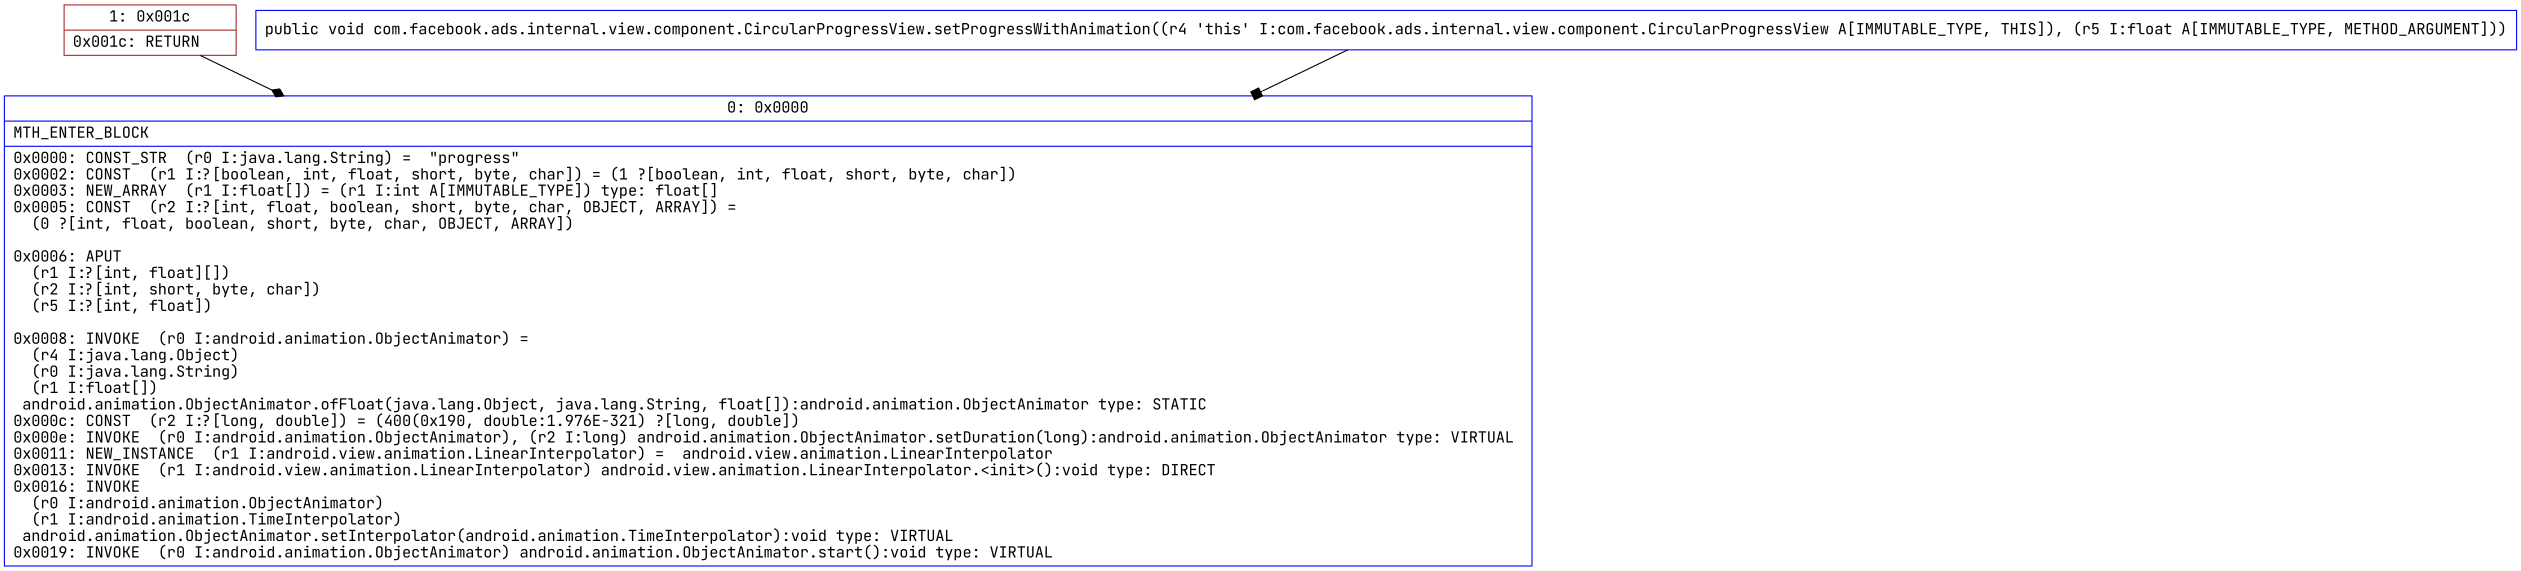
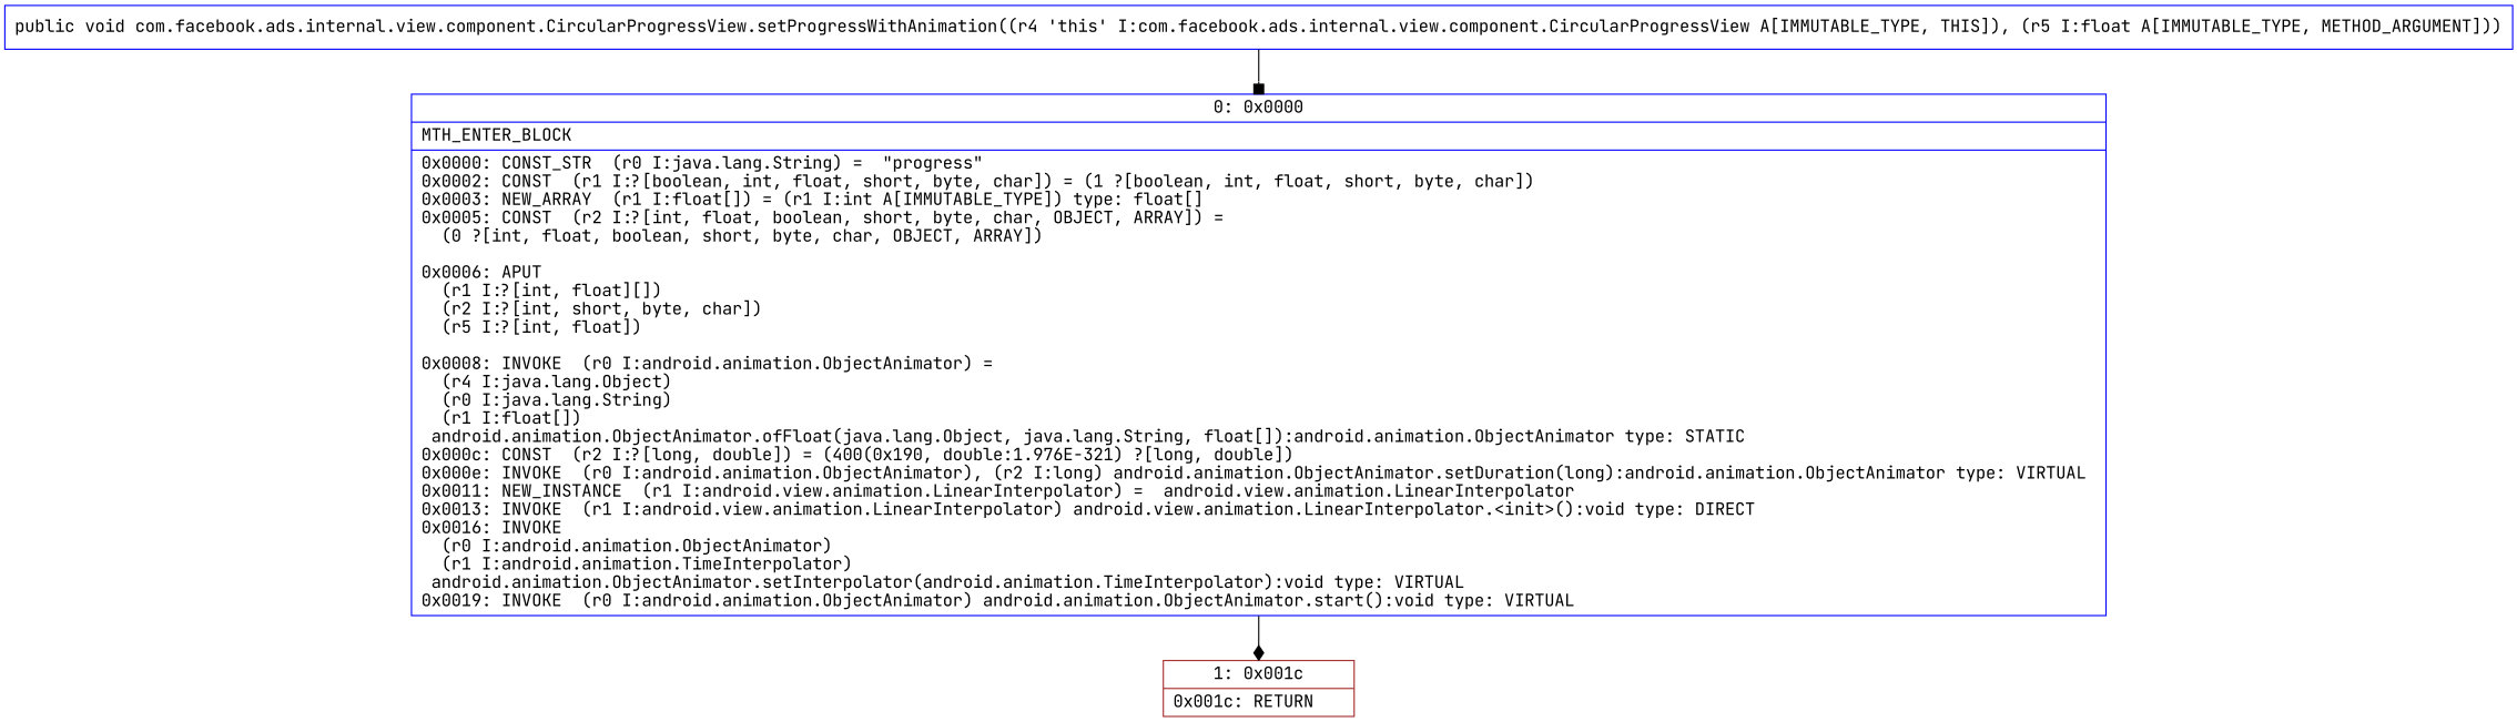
  digraph {
    fontname="JetBrains Mono"
    node [shape=record color=blue fontname="JetBrains Mono"]
    edge [fontname="JetBrains Mono"]
    n1 [label="{0\:\ 0x0000|MTH_ENTER_BLOCK\l|0x0000: CONST_STR  (r0 I:java.lang.String) =  \"progress\" \l0x0002: CONST  (r1 I:?[boolean, int, float, short, byte, char]) = (1 ?[boolean, int, float, short, byte, char]) \l0x0003: NEW_ARRAY  (r1 I:float[]) = (r1 I:int A[IMMUTABLE_TYPE]) type: float[] \l0x0005: CONST  (r2 I:?[int, float, boolean, short, byte, char, OBJECT, ARRAY]) = \l  (0 ?[int, float, boolean, short, byte, char, OBJECT, ARRAY])\l \l0x0006: APUT  \l  (r1 I:?[int, float][])\l  (r2 I:?[int, short, byte, char])\l  (r5 I:?[int, float])\l \l0x0008: INVOKE  (r0 I:android.animation.ObjectAnimator) = \l  (r4 I:java.lang.Object)\l  (r0 I:java.lang.String)\l  (r1 I:float[])\l android.animation.ObjectAnimator.ofFloat(java.lang.Object, java.lang.String, float[]):android.animation.ObjectAnimator type: STATIC \l0x000c: CONST  (r2 I:?[long, double]) = (400(0x190, double:1.976E\-321) ?[long, double]) \l0x000e: INVOKE  (r0 I:android.animation.ObjectAnimator), (r2 I:long) android.animation.ObjectAnimator.setDuration(long):android.animation.ObjectAnimator type: VIRTUAL \l0x0011: NEW_INSTANCE  (r1 I:android.view.animation.LinearInterpolator) =  android.view.animation.LinearInterpolator \l0x0013: INVOKE  (r1 I:android.view.animation.LinearInterpolator) android.view.animation.LinearInterpolator.\<init\>():void type: DIRECT \l0x0016: INVOKE  \l  (r0 I:android.animation.ObjectAnimator)\l  (r1 I:android.animation.TimeInterpolator)\l android.animation.ObjectAnimator.setInterpolator(android.animation.TimeInterpolator):void type: VIRTUAL \l0x0019: INVOKE  (r0 I:android.animation.ObjectAnimator) android.animation.ObjectAnimator.start():void type: VIRTUAL \l}"]
    n2 [label="{1\:\ 0x001c|0x001c: RETURN   \l}" color=brown]
    n3 [label="{public void com.facebook.ads.internal.view.component.CircularProgressView.setProgressWithAnimation((r4 'this' I:com.facebook.ads.internal.view.component.CircularProgressView A[IMMUTABLE_TYPE, THIS]), (r5 I:float A[IMMUTABLE_TYPE, METHOD_ARGUMENT])) }"]
-   n2 -> n1 [arrowhead=diamond]
+   n1 -> n2 [arrowhead=diamond]
    n3 -> n1 [arrowhead=box]
  }
